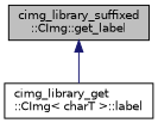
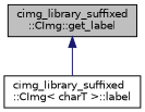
  digraph {
    rankdir=TB
    node [color=black fontname=Helvetica fontsize=10 shape=record style=filled]
    n1 [fillcolor=grey75 fontcolor=black height=0.2 label="cimg_library_suffixed\l::CImg::get_label" width=0.4]
-   n2 [fillcolor=white height=0.2 label="cimg_library_get\l::CImg\< charT \>::label" width=0.4]
+   n2 [fillcolor=white height=0.2 label="cimg_library_suffixed\l::CImg\< charT \>::label" width=0.4]
    n1 -> n2 [color=midnightblue dir=back fontname=Helvetica fontsize=10 labelfontname=Helvetica labelfontsize=10 style=solid]
  }
